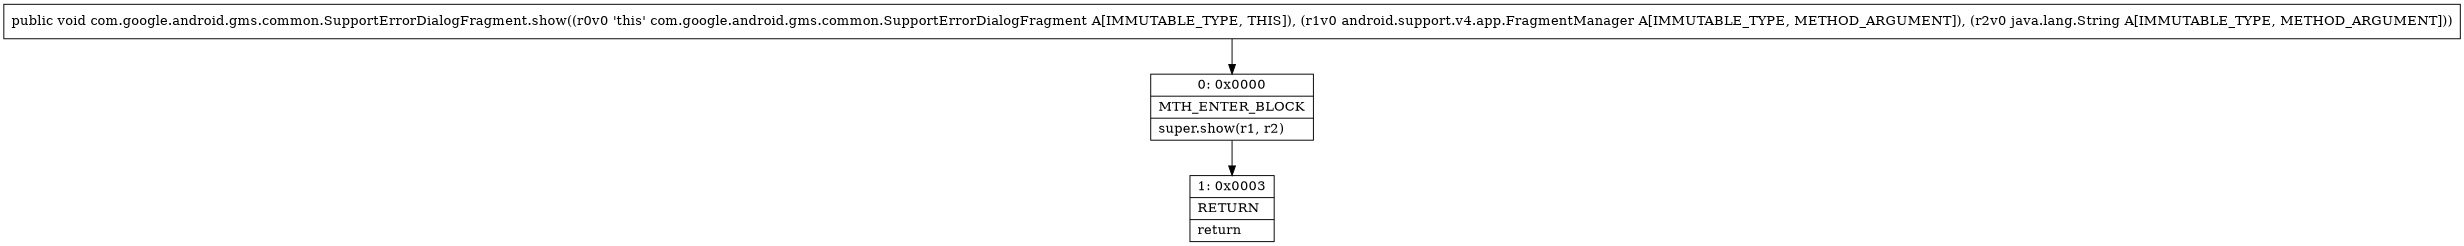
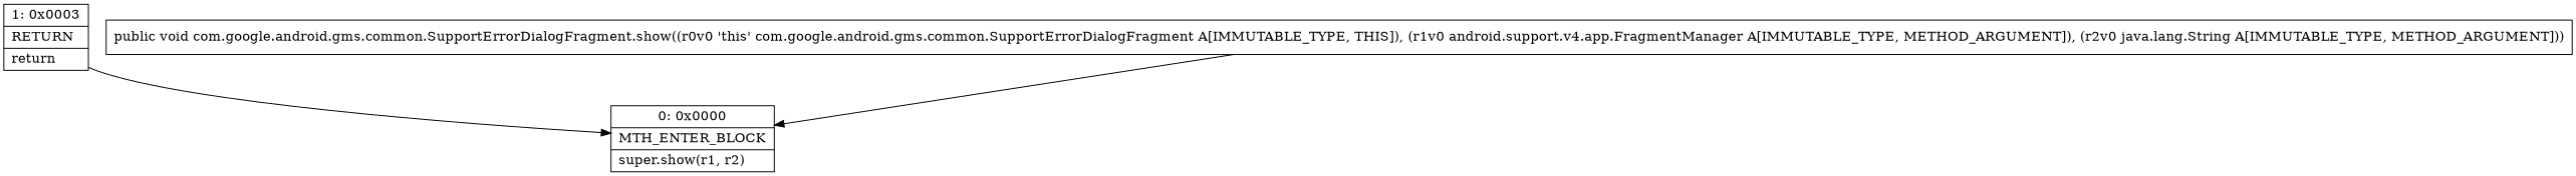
  digraph {
    node [shape=record]
    n1 [label="{0\:\ 0x0000|MTH_ENTER_BLOCK\l|super.show(r1, r2)\l}"]
    n2 [label="{1\:\ 0x0003|RETURN\l|return\l}"]
    n3 [label="{public void com.google.android.gms.common.SupportErrorDialogFragment.show((r0v0 'this' com.google.android.gms.common.SupportErrorDialogFragment A[IMMUTABLE_TYPE, THIS]), (r1v0 android.support.v4.app.FragmentManager A[IMMUTABLE_TYPE, METHOD_ARGUMENT]), (r2v0 java.lang.String A[IMMUTABLE_TYPE, METHOD_ARGUMENT])) }"]
-   n1 -> n2
+   n2 -> n1
    n3 -> n1
  }
